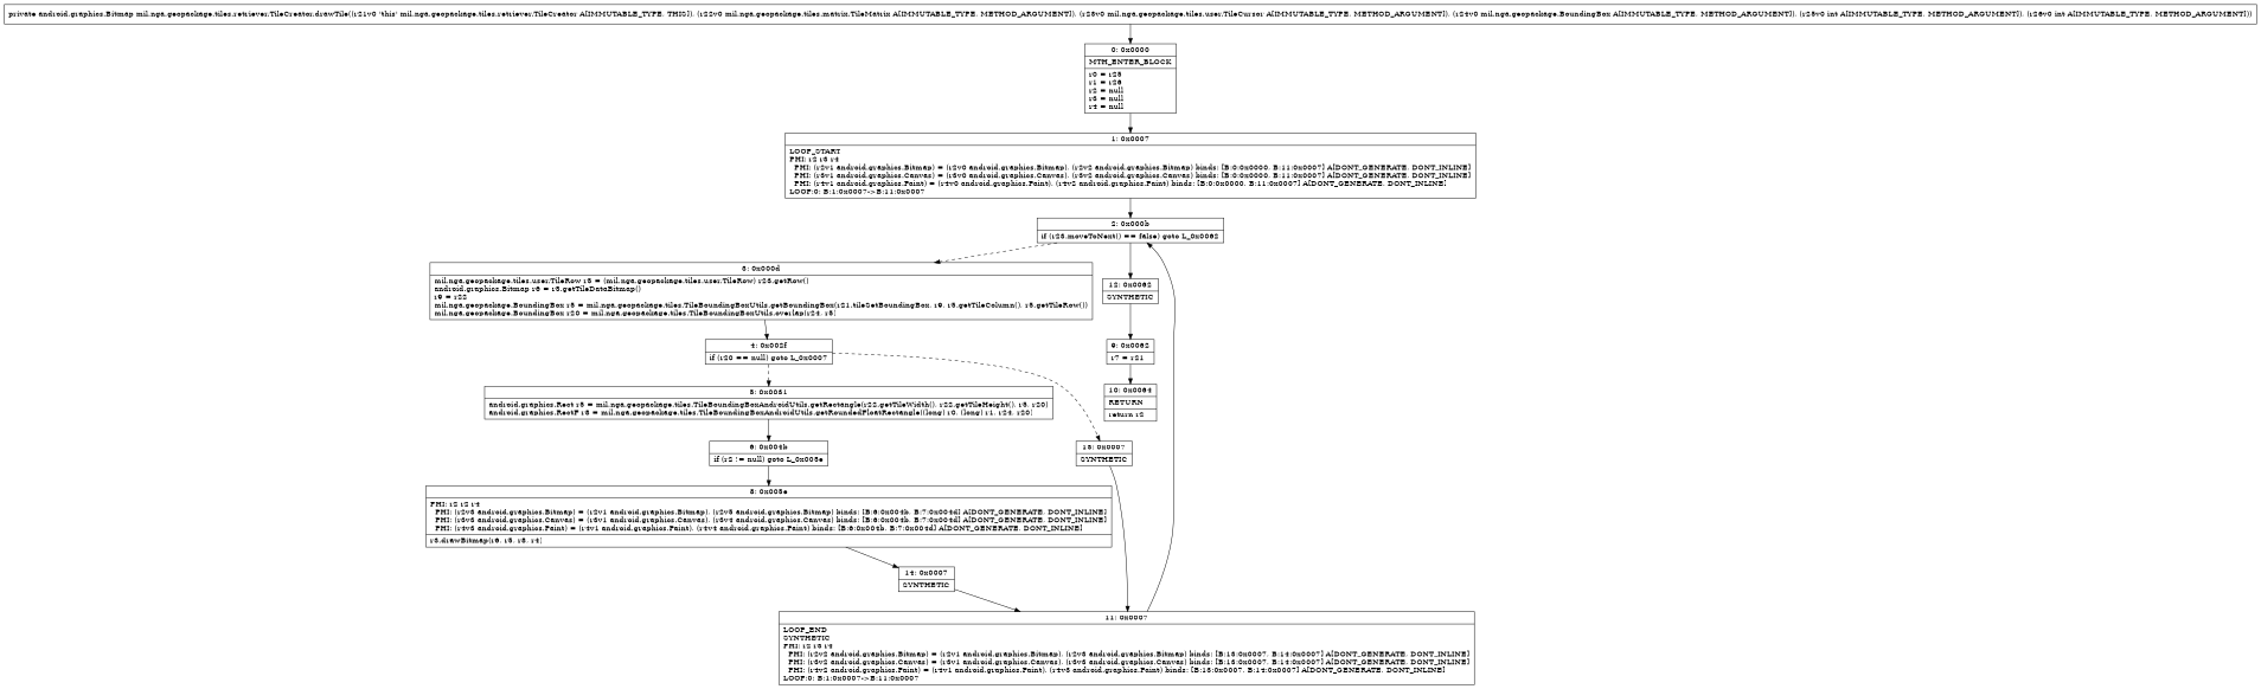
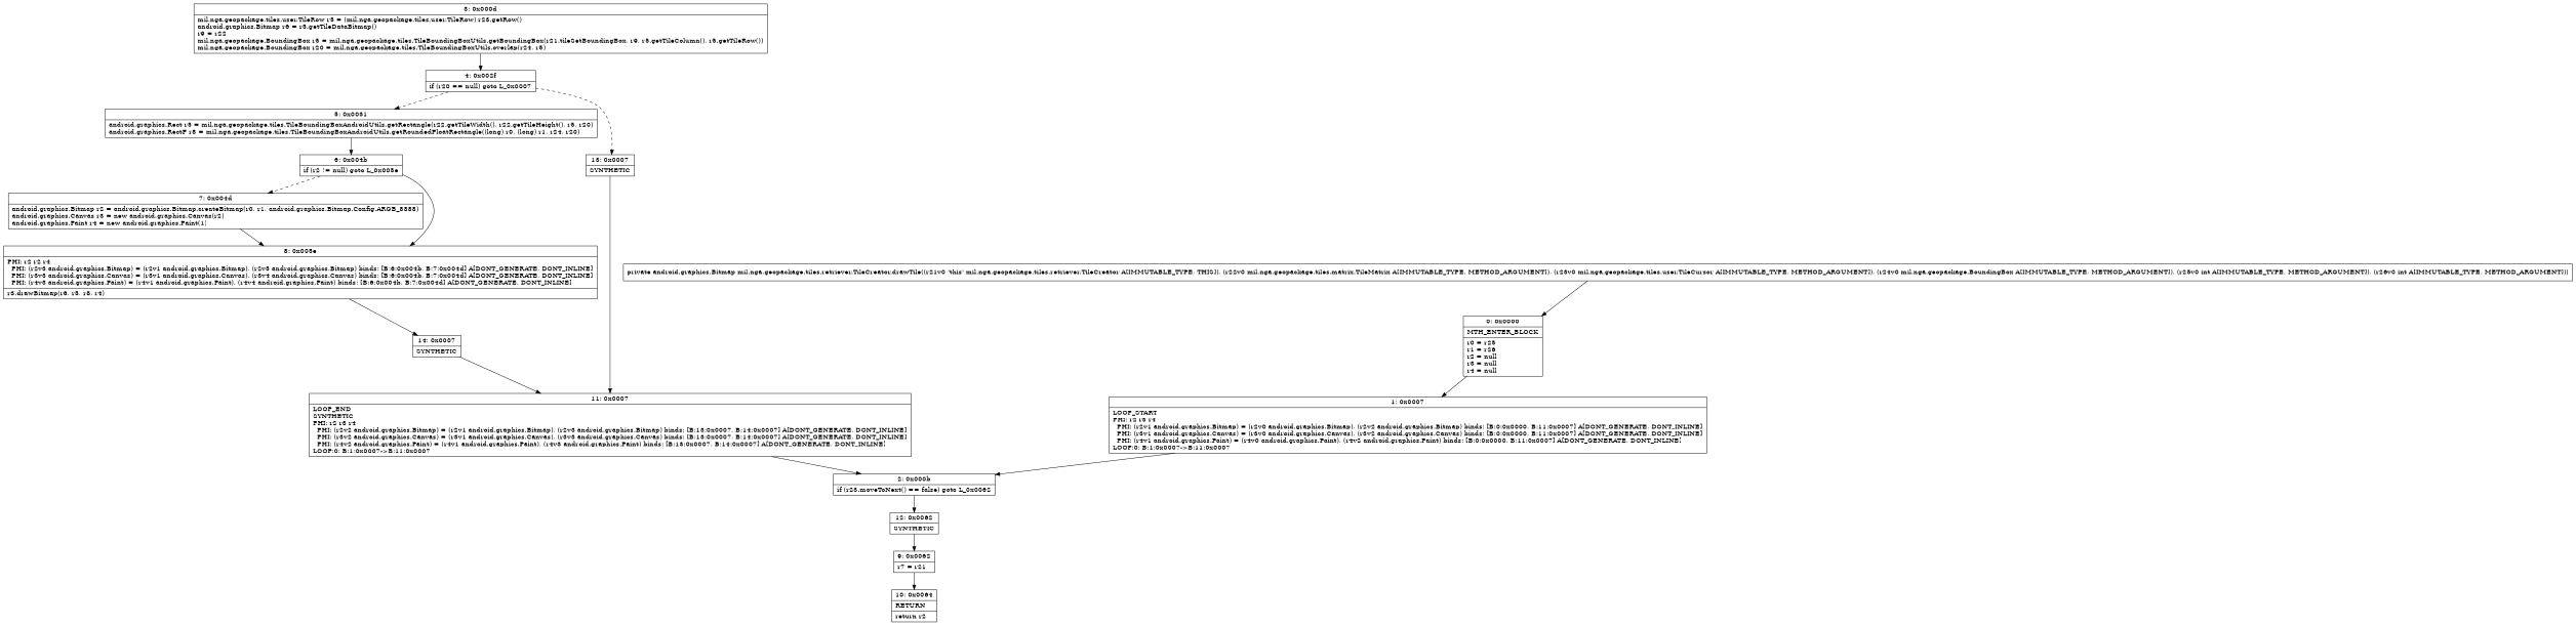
  digraph {
    node [shape=record]
    n1 [label="{0\:\ 0x0000|MTH_ENTER_BLOCK\l|r0 = r25\lr1 = r26\lr2 = null\lr3 = null\lr4 = null\l}"]
    n2 [label="{1\:\ 0x0007|LOOP_START\lPHI: r2 r3 r4 \l  PHI: (r2v1 android.graphics.Bitmap) = (r2v0 android.graphics.Bitmap), (r2v2 android.graphics.Bitmap) binds: [B:0:0x0000, B:11:0x0007] A[DONT_GENERATE, DONT_INLINE]\l  PHI: (r3v1 android.graphics.Canvas) = (r3v0 android.graphics.Canvas), (r3v2 android.graphics.Canvas) binds: [B:0:0x0000, B:11:0x0007] A[DONT_GENERATE, DONT_INLINE]\l  PHI: (r4v1 android.graphics.Paint) = (r4v0 android.graphics.Paint), (r4v2 android.graphics.Paint) binds: [B:0:0x0000, B:11:0x0007] A[DONT_GENERATE, DONT_INLINE]\lLOOP:0: B:1:0x0007\-\>B:11:0x0007\l}"]
    n3 [label="{2\:\ 0x000b|if (r23.moveToNext() == false) goto L_0x0062\l}"]
    n4 [label="{3\:\ 0x000d|mil.nga.geopackage.tiles.user.TileRow r5 = (mil.nga.geopackage.tiles.user.TileRow) r23.getRow()\landroid.graphics.Bitmap r6 = r5.getTileDataBitmap()\lr9 = r22\lmil.nga.geopackage.BoundingBox r5 = mil.nga.geopackage.tiles.TileBoundingBoxUtils.getBoundingBox(r21.tileSetBoundingBox, r9, r5.getTileColumn(), r5.getTileRow())\lmil.nga.geopackage.BoundingBox r20 = mil.nga.geopackage.tiles.TileBoundingBoxUtils.overlap(r24, r5)\l}"]
    n5 [label="{12\:\ 0x0062|SYNTHETIC\l}"]
    n6 [label="{4\:\ 0x002f|if (r20 == null) goto L_0x0007\l}"]
    n7 [label="{9\:\ 0x0062|r7 = r21\l}"]
    n8 [label="{5\:\ 0x0031|android.graphics.Rect r5 = mil.nga.geopackage.tiles.TileBoundingBoxAndroidUtils.getRectangle(r22.getTileWidth(), r22.getTileHeight(), r5, r20)\landroid.graphics.RectF r8 = mil.nga.geopackage.tiles.TileBoundingBoxAndroidUtils.getRoundedFloatRectangle((long) r0, (long) r1, r24, r20)\l}"]
    n9 [label="{13\:\ 0x0007|SYNTHETIC\l}"]
    n10 [label="{6\:\ 0x004b|if (r2 != null) goto L_0x005e\l}"]
    n11 [label="{11\:\ 0x0007|LOOP_END\lSYNTHETIC\lPHI: r2 r3 r4 \l  PHI: (r2v2 android.graphics.Bitmap) = (r2v1 android.graphics.Bitmap), (r2v3 android.graphics.Bitmap) binds: [B:13:0x0007, B:14:0x0007] A[DONT_GENERATE, DONT_INLINE]\l  PHI: (r3v2 android.graphics.Canvas) = (r3v1 android.graphics.Canvas), (r3v3 android.graphics.Canvas) binds: [B:13:0x0007, B:14:0x0007] A[DONT_GENERATE, DONT_INLINE]\l  PHI: (r4v2 android.graphics.Paint) = (r4v1 android.graphics.Paint), (r4v3 android.graphics.Paint) binds: [B:13:0x0007, B:14:0x0007] A[DONT_GENERATE, DONT_INLINE]\lLOOP:0: B:1:0x0007\-\>B:11:0x0007\l}"]
+   n12 [label="{7\:\ 0x004d|android.graphics.Bitmap r2 = android.graphics.Bitmap.createBitmap(r0, r1, android.graphics.Bitmap.Config.ARGB_8888)\landroid.graphics.Canvas r3 = new android.graphics.Canvas(r2)\landroid.graphics.Paint r4 = new android.graphics.Paint(1)\l}"]
    n13 [label="{8\:\ 0x005e|PHI: r2 r2 r4 \l  PHI: (r2v3 android.graphics.Bitmap) = (r2v1 android.graphics.Bitmap), (r2v5 android.graphics.Bitmap) binds: [B:6:0x004b, B:7:0x004d] A[DONT_GENERATE, DONT_INLINE]\l  PHI: (r3v3 android.graphics.Canvas) = (r3v1 android.graphics.Canvas), (r3v4 android.graphics.Canvas) binds: [B:6:0x004b, B:7:0x004d] A[DONT_GENERATE, DONT_INLINE]\l  PHI: (r4v3 android.graphics.Paint) = (r4v1 android.graphics.Paint), (r4v4 android.graphics.Paint) binds: [B:6:0x004b, B:7:0x004d] A[DONT_GENERATE, DONT_INLINE]\l|r3.drawBitmap(r6, r5, r8, r4)\l}"]
    n14 [label="{14\:\ 0x0007|SYNTHETIC\l}"]
    n15 [label="{10\:\ 0x0064|RETURN\l|return r2\l}"]
    n16 [label="{private android.graphics.Bitmap mil.nga.geopackage.tiles.retriever.TileCreator.drawTile((r21v0 'this' mil.nga.geopackage.tiles.retriever.TileCreator A[IMMUTABLE_TYPE, THIS]), (r22v0 mil.nga.geopackage.tiles.matrix.TileMatrix A[IMMUTABLE_TYPE, METHOD_ARGUMENT]), (r23v0 mil.nga.geopackage.tiles.user.TileCursor A[IMMUTABLE_TYPE, METHOD_ARGUMENT]), (r24v0 mil.nga.geopackage.BoundingBox A[IMMUTABLE_TYPE, METHOD_ARGUMENT]), (r25v0 int A[IMMUTABLE_TYPE, METHOD_ARGUMENT]), (r26v0 int A[IMMUTABLE_TYPE, METHOD_ARGUMENT])) }"]
    n1 -> n2
    n2 -> n3
-   n3 -> n4 [style=dashed]
    n3 -> n5
    n4 -> n6
    n5 -> n7
    n6 -> n8 [style=dashed]
    n6 -> n9 [style=dashed]
    n7 -> n15
    n8 -> n10
    n9 -> n11
+   n10 -> n12 [style=dashed]
    n10 -> n13
    n11 -> n3
+   n12 -> n13
    n13 -> n14
    n14 -> n11
    n16 -> n1
  }
